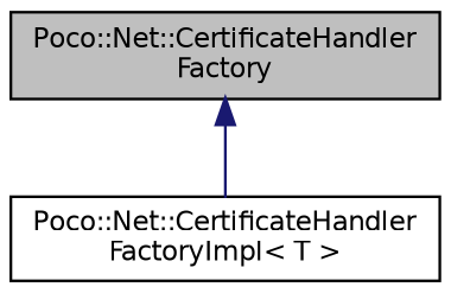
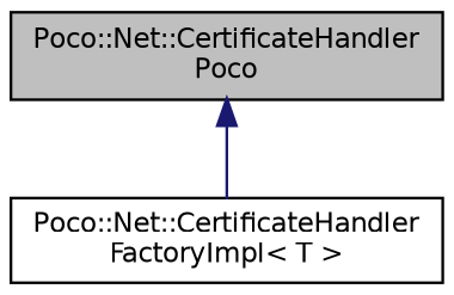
  digraph {
    node [color=black fontname=Helvetica fontsize=10 shape=record style=filled]
-   n1 [fillcolor=grey75 fontcolor=black height=0.2 label="Poco::Net::CertificateHandler\lFactory" width=0.4]
+   n1 [fillcolor=grey75 fontcolor=black height=0.2 label="Poco::Net::CertificateHandler\lPoco" width=0.4]
    n2 [fillcolor=white height=0.2 label="Poco::Net::CertificateHandler\lFactoryImpl\< T \>" width=0.4]
    n1 -> n2 [color=midnightblue dir=back fontname=Helvetica fontsize=10 labelfontname=Helvetica labelfontsize=10 style=solid]
  }
